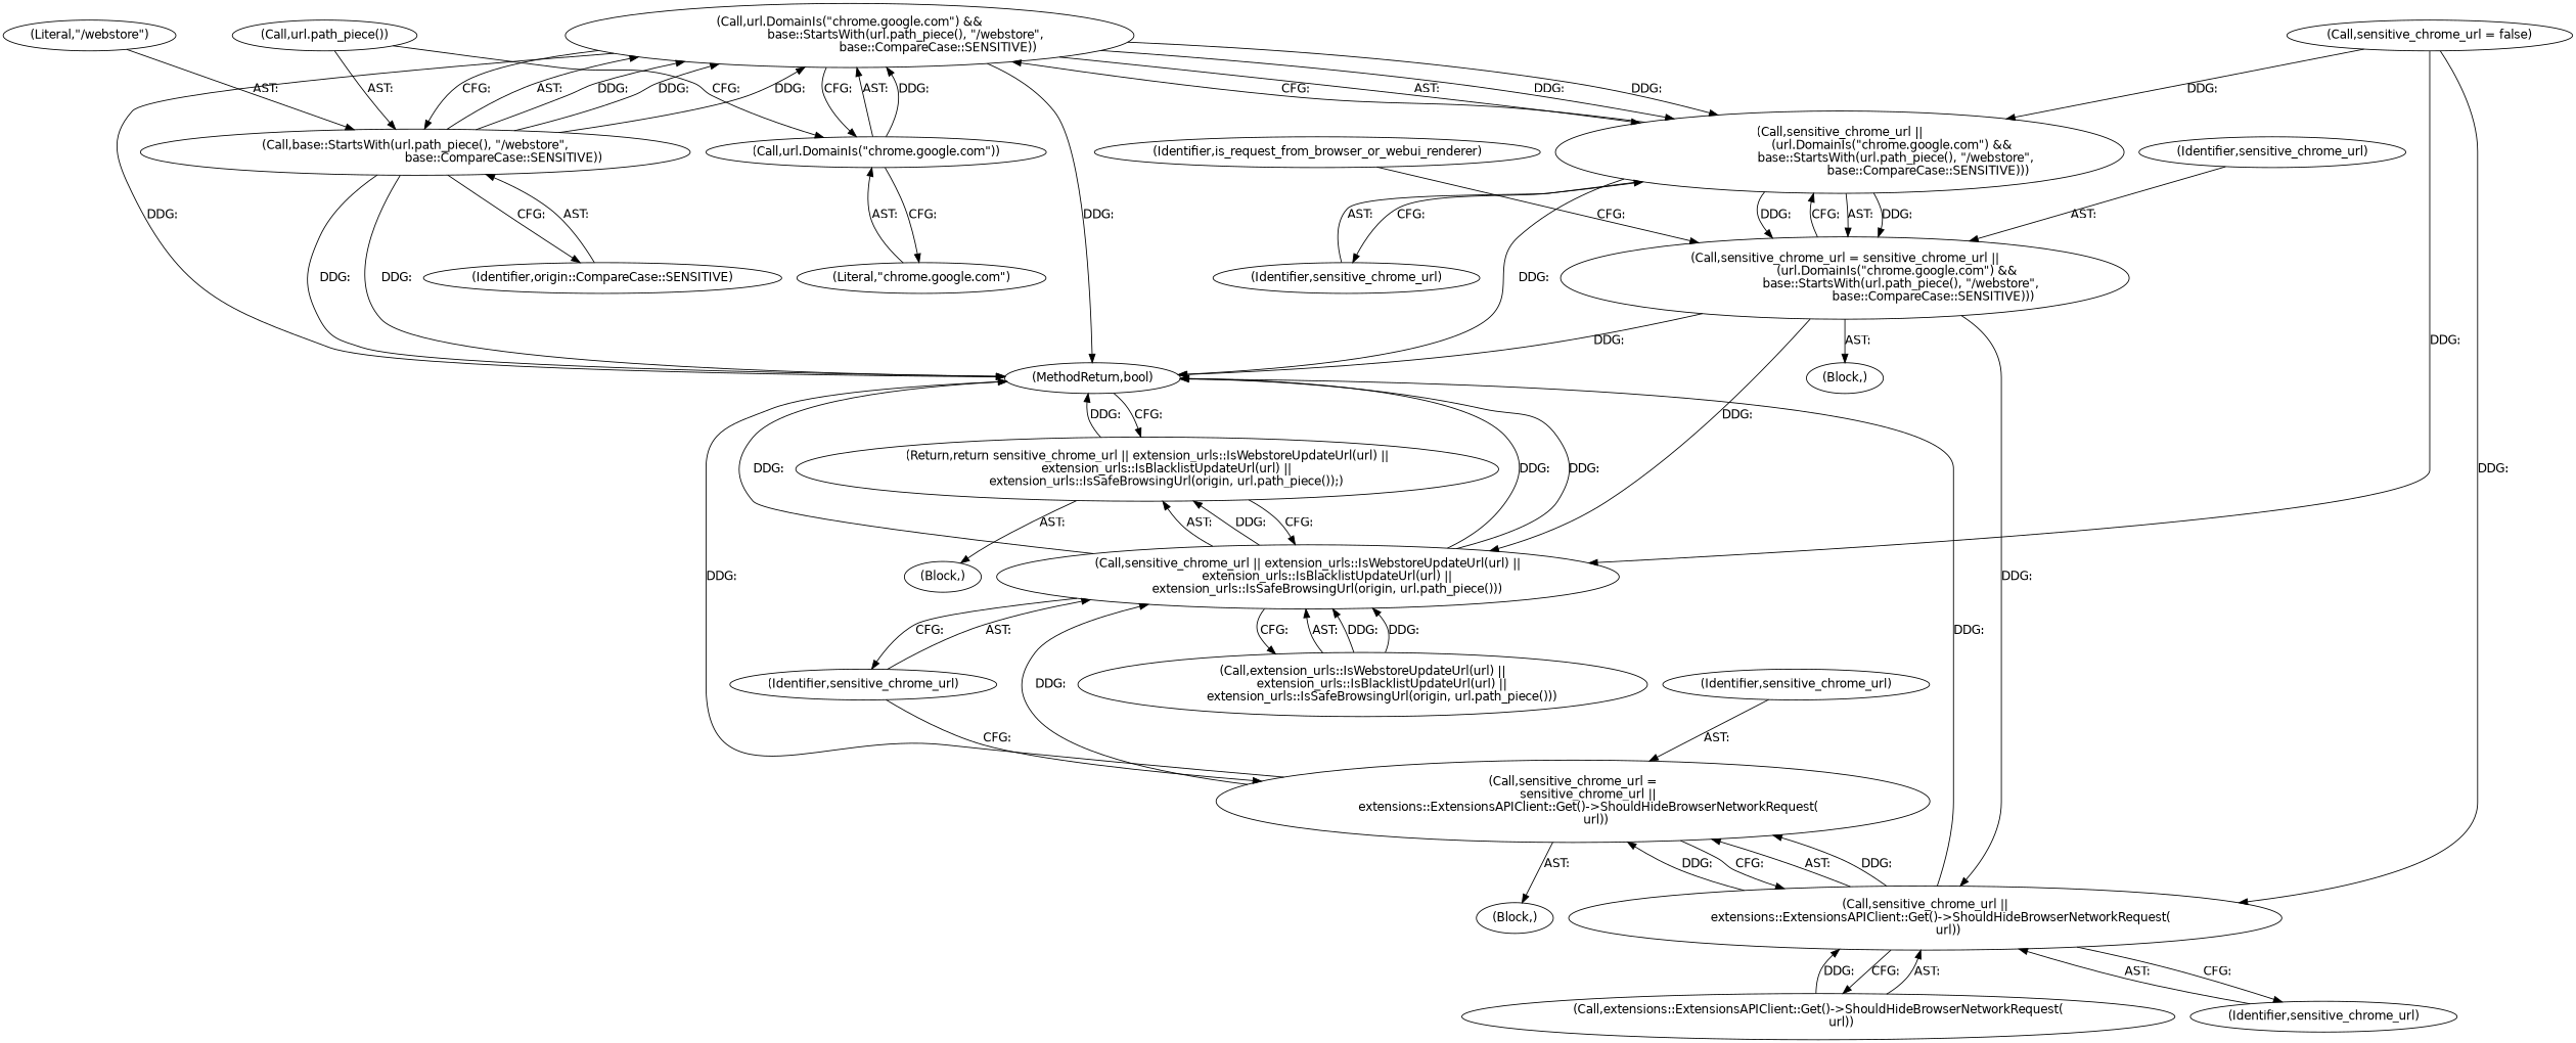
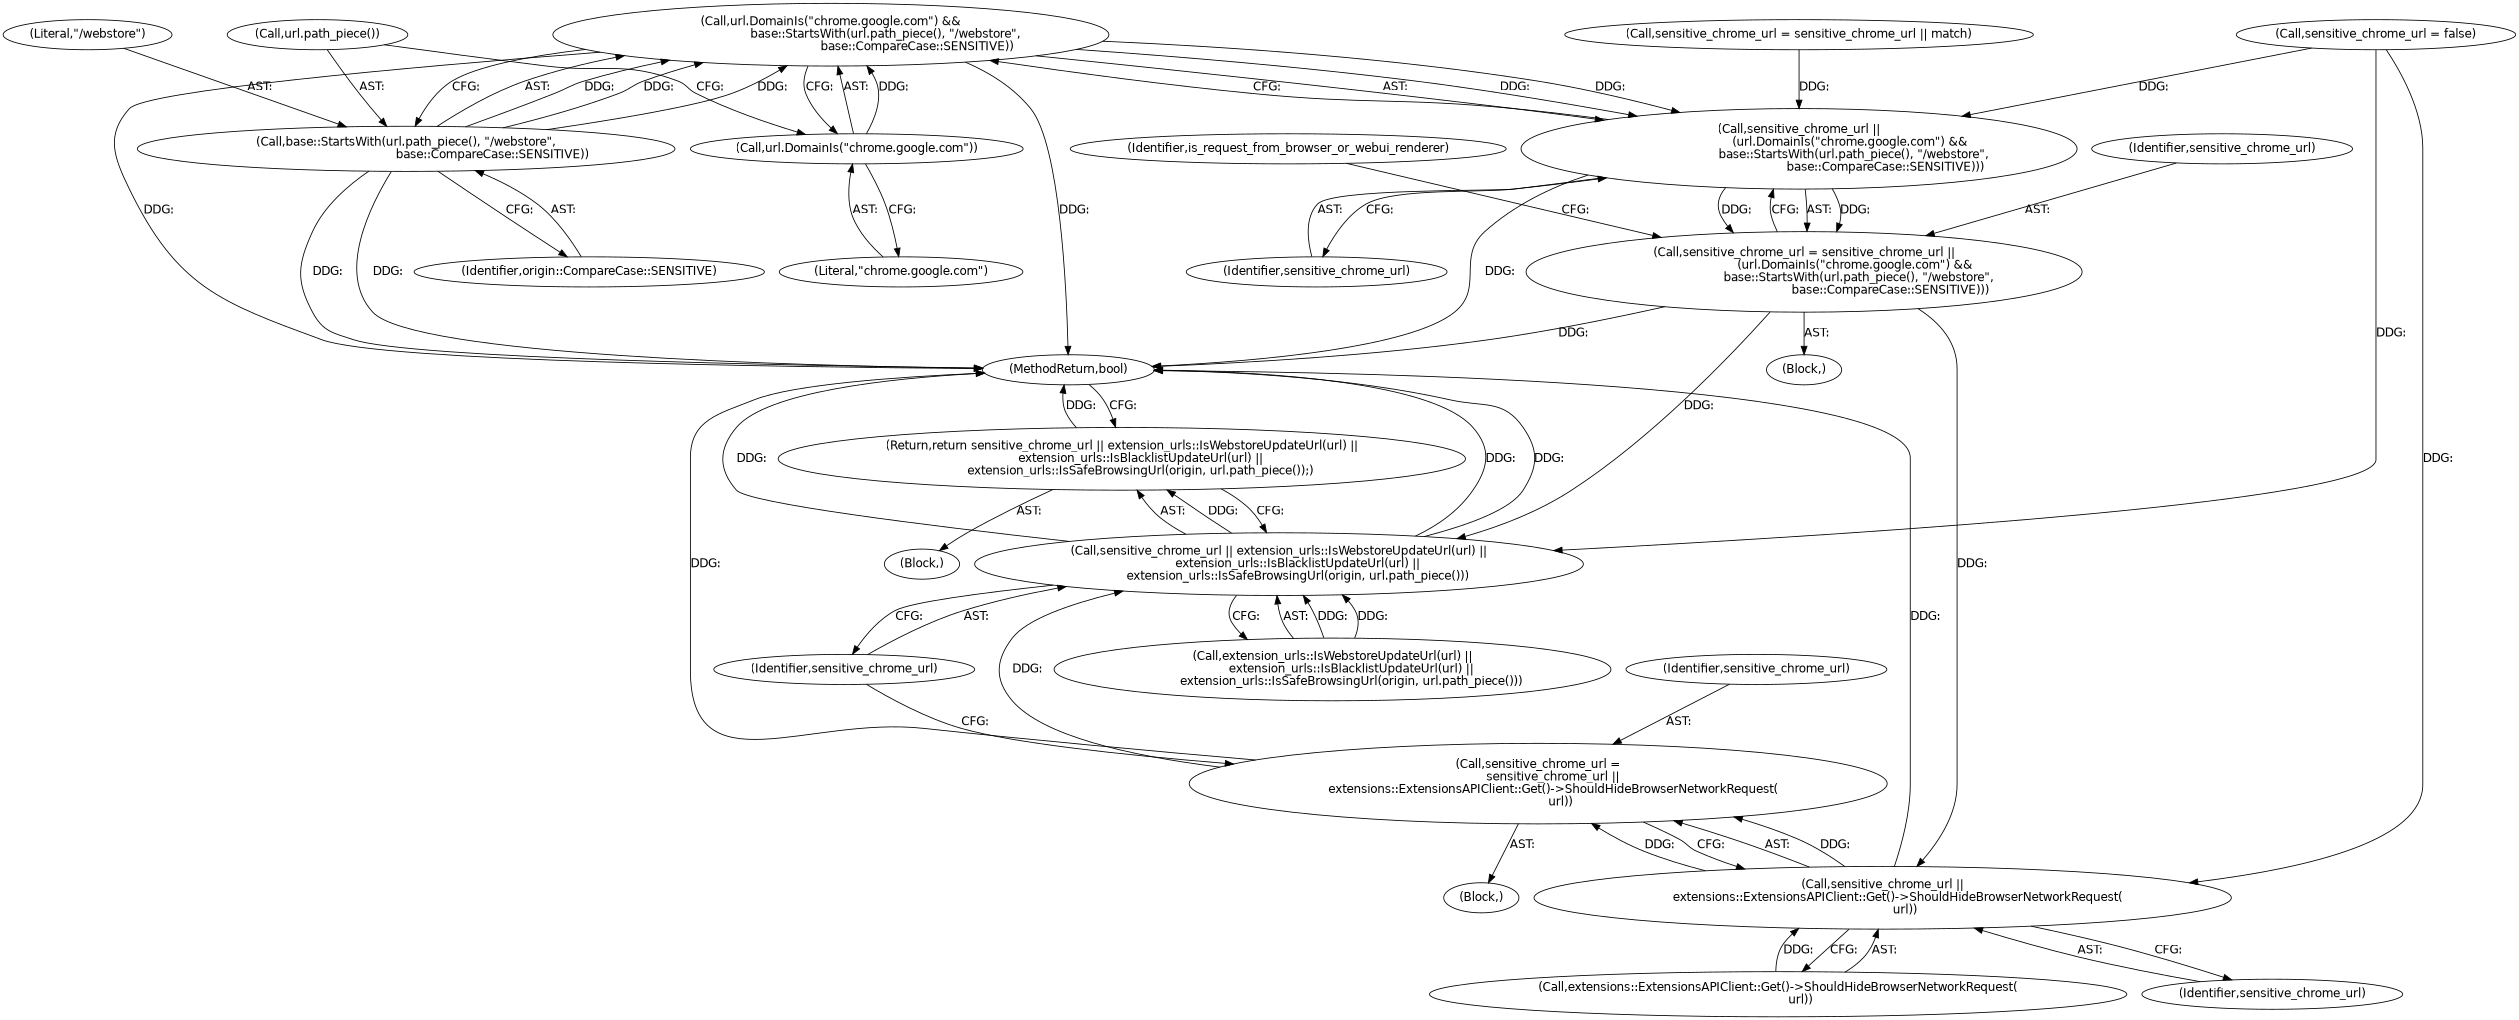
  digraph {
    fontname="DejaVu Sans"
    node [fontname="DejaVu Sans"]
    edge [fontname="DejaVu Sans"]
    n1 [label="(Call,url.DomainIs(\"chrome.google.com\") &&\n                             base::StartsWith(url.path_piece(), \"/webstore\",\n                                              base::CompareCase::SENSITIVE))"]
    n2 [label="(Call,url.DomainIs(\"chrome.google.com\"))"]
    n3 [label="(Call,base::StartsWith(url.path_piece(), \"/webstore\",\n                                              base::CompareCase::SENSITIVE))"]
    n4 [label="(Call,sensitive_chrome_url ||\n                           (url.DomainIs(\"chrome.google.com\") &&\n                             base::StartsWith(url.path_piece(), \"/webstore\",\n                                              base::CompareCase::SENSITIVE)))"]
    n5 [label="(MethodReturn,bool)"]
    n6 [label="(Literal,\"chrome.google.com\")"]
    n7 [label="(Identifier,origin::CompareCase::SENSITIVE)"]
    n8 [label="(Call,sensitive_chrome_url = sensitive_chrome_url ||\n                           (url.DomainIs(\"chrome.google.com\") &&\n                             base::StartsWith(url.path_piece(), \"/webstore\",\n                                              base::CompareCase::SENSITIVE)))"]
    n9 [label="(Identifier,sensitive_chrome_url)"]
    n10 [label="(Return,return sensitive_chrome_url || extension_urls::IsWebstoreUpdateUrl(url) ||\n          extension_urls::IsBlacklistUpdateUrl(url) ||\n          extension_urls::IsSafeBrowsingUrl(origin, url.path_piece());)"]
    n11 [label="(Call,sensitive_chrome_url ||\n        extensions::ExtensionsAPIClient::Get()->ShouldHideBrowserNetworkRequest(\n            url))"]
    n12 [label="(Call,sensitive_chrome_url || extension_urls::IsWebstoreUpdateUrl(url) ||\n          extension_urls::IsBlacklistUpdateUrl(url) ||\n          extension_urls::IsSafeBrowsingUrl(origin, url.path_piece()))"]
    n13 [label="(Block,)"]
    n14 [label="(Call,sensitive_chrome_url =\n        sensitive_chrome_url ||\n        extensions::ExtensionsAPIClient::Get()->ShouldHideBrowserNetworkRequest(\n            url))"]
    n15 [label="(Call,extensions::ExtensionsAPIClient::Get()->ShouldHideBrowserNetworkRequest(\n            url))"]
    n16 [label="(Identifier,sensitive_chrome_url)"]
    n17 [label="(Identifier,sensitive_chrome_url)"]
    n18 [label="(Call,extension_urls::IsWebstoreUpdateUrl(url) ||\n          extension_urls::IsBlacklistUpdateUrl(url) ||\n          extension_urls::IsSafeBrowsingUrl(origin, url.path_piece()))"]
    n19 [label="(Block,)"]
    n20 [label="(Block,)"]
+   n21 [label="(Call,sensitive_chrome_url = sensitive_chrome_url || match)"]
    n22 [label="(Identifier,sensitive_chrome_url)"]
    n23 [label="(Literal,\"/webstore\")"]
    n24 [label="(Identifier,sensitive_chrome_url)"]
    n25 [label="(Call,sensitive_chrome_url = false)"]
    n26 [label="(Call,url.path_piece())"]
    n27 [label="(Identifier,is_request_from_browser_or_webui_renderer)"]
    n1 -> n2 [label="CFG: "]
    n1 -> n3 [label="CFG: "]
    n1 -> n4 [label="AST: "]
    n1 -> n4 [label="DDG: "]
    n1 -> n4 [label="DDG: "]
    n1 -> n5 [label="DDG: "]
    n1 -> n5 [label="DDG: "]
    n2 -> n1 [label="AST: "]
    n2 -> n1 [label="DDG: "]
    n2 -> n6 [label="CFG: "]
    n3 -> n1 [label="AST: "]
    n3 -> n1 [label="DDG: "]
    n3 -> n1 [label="DDG: "]
    n3 -> n1 [label="DDG: "]
    n3 -> n5 [label="DDG: "]
    n3 -> n5 [label="DDG: "]
    n3 -> n7 [label="CFG: "]
    n4 -> n1 [label="CFG: "]
    n4 -> n5 [label="DDG: "]
    n4 -> n8 [label="AST: "]
    n4 -> n8 [label="DDG: "]
    n4 -> n8 [label="DDG: "]
    n4 -> n9 [label="CFG: "]
    n5 -> n10 [label="CFG: "]
    n6 -> n2 [label="AST: "]
    n7 -> n3 [label="AST: "]
    n8 -> n4 [label="CFG: "]
    n8 -> n5 [label="DDG: "]
    n8 -> n11 [label="DDG: "]
    n8 -> n12 [label="DDG: "]
    n8 -> n13 [label="AST: "]
    n9 -> n4 [label="AST: "]
    n10 -> n5 [label="DDG: "]
    n10 -> n12 [label="CFG: "]
    n10 -> n20 [label="AST: "]
    n11 -> n5 [label="DDG: "]
    n11 -> n14 [label="AST: "]
    n11 -> n14 [label="DDG: "]
    n11 -> n14 [label="DDG: "]
    n11 -> n15 [label="CFG: "]
    n11 -> n16 [label="CFG: "]
    n12 -> n5 [label="DDG: "]
    n12 -> n5 [label="DDG: "]
    n12 -> n5 [label="DDG: "]
    n12 -> n10 [label="AST: "]
    n12 -> n10 [label="DDG: "]
    n12 -> n17 [label="CFG: "]
    n12 -> n18 [label="CFG: "]
    n14 -> n5 [label="DDG: "]
    n14 -> n11 [label="CFG: "]
    n14 -> n12 [label="DDG: "]
    n14 -> n19 [label="AST: "]
    n15 -> n11 [label="AST: "]
    n15 -> n11 [label="DDG: "]
    n16 -> n11 [label="AST: "]
    n17 -> n12 [label="AST: "]
    n17 -> n14 [label="CFG: "]
    n18 -> n12 [label="AST: "]
    n18 -> n12 [label="DDG: "]
    n18 -> n12 [label="DDG: "]
+   n21 -> n4 [label="DDG: "]
    n22 -> n14 [label="AST: "]
    n23 -> n3 [label="AST: "]
    n24 -> n8 [label="AST: "]
    n25 -> n4 [label="DDG: "]
    n25 -> n11 [label="DDG: "]
    n25 -> n12 [label="DDG: "]
    n26 -> n2 [label="CFG: "]
    n26 -> n3 [label="AST: "]
    n27 -> n8 [label="CFG: "]
  }
